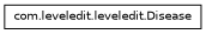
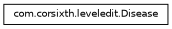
  digraph {
    rankdir=LR
-   n1 [color=black fillcolor=white fontname=Helvetica fontsize=10 height=0.2 label="com.leveledit.leveledit.Disease" shape=record style=filled width=0.4]
+   n1 [color=black fillcolor=white fontname=Helvetica fontsize=10 height=0.2 label="com.corsixth.leveledit.Disease" shape=record style=filled width=0.4]
  }
